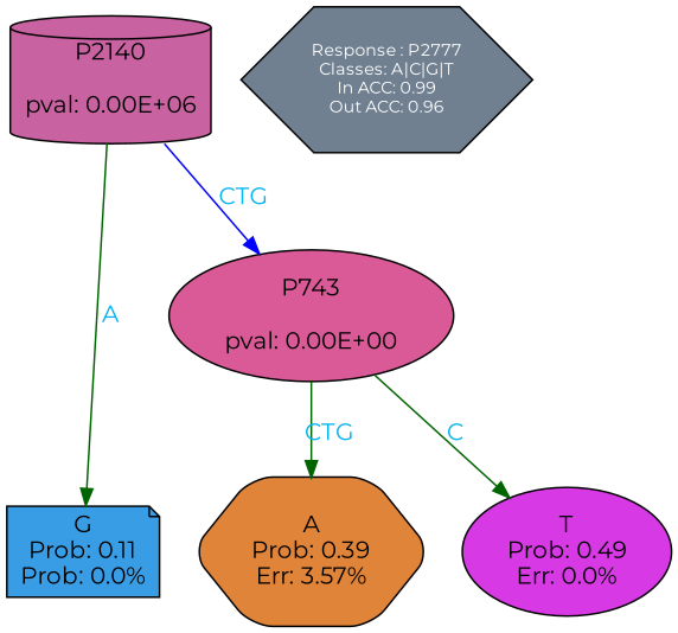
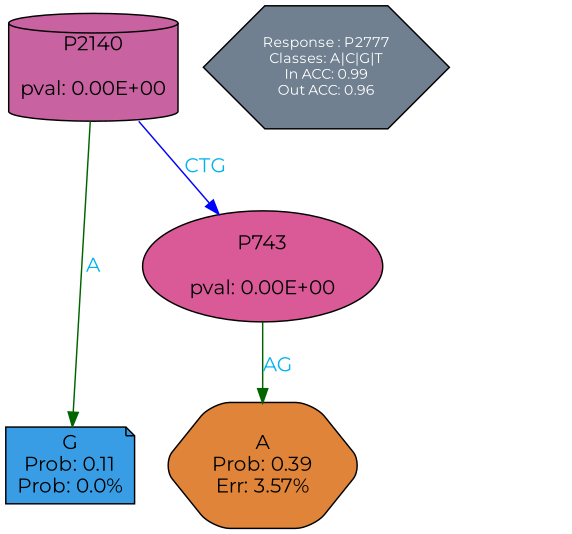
  digraph {
    fontname=Montserrat
    ranksep=equally
    splines=polylines
    node [color=black fontname=Montserrat shape=hexagon style="filled, rounded"]
    edge [color=darkgreen fontcolor=deepskyblue2 fontname=Montserrat]
    n1 [fillcolor="#399de5" label="G\nProb: 0.11\nProb: 0.0%" shape=note]
    n2 [fillcolor="#df8439" label="A\nProb: 0.39\nErr: 3.57%"]
-   n3 [fillcolor="#d739e5" label="T\nProb: 0.49\nErr: 0.0%" shape=ellipse]
    n4 [align=left fillcolor=slategray fontcolor=white fontsize=10 label="Response : P2777\nClasses: A|C|G|T\nIn ACC: 0.99\nOut ACC: 0.96\n" style=filled]
-   n5 [fillcolor="#c862a1" label="P2140\n\npval: 0.00E+06" shape=cylinder]
+   n5 [fillcolor="#c862a1" label="P2140\n\npval: 0.00E+00" shape=cylinder]
    n6 [fillcolor="#da5a98" label="P743\n\npval: 0.00E+00" shape=ellipse]
    subgraph sub_1 {
      rank=same
      n1
      n2
-     n3
    }
    subgraph sub_2 {
      rank=same
      n4
      n5
    }
    n5 -> n1 [label=A]
    n5 -> n6 [color=blue label=CTG]
-   n6 -> n2 [label=CTG]
-   n6 -> n3 [label=C]
+   n6 -> n2 [label=AG]
  }
